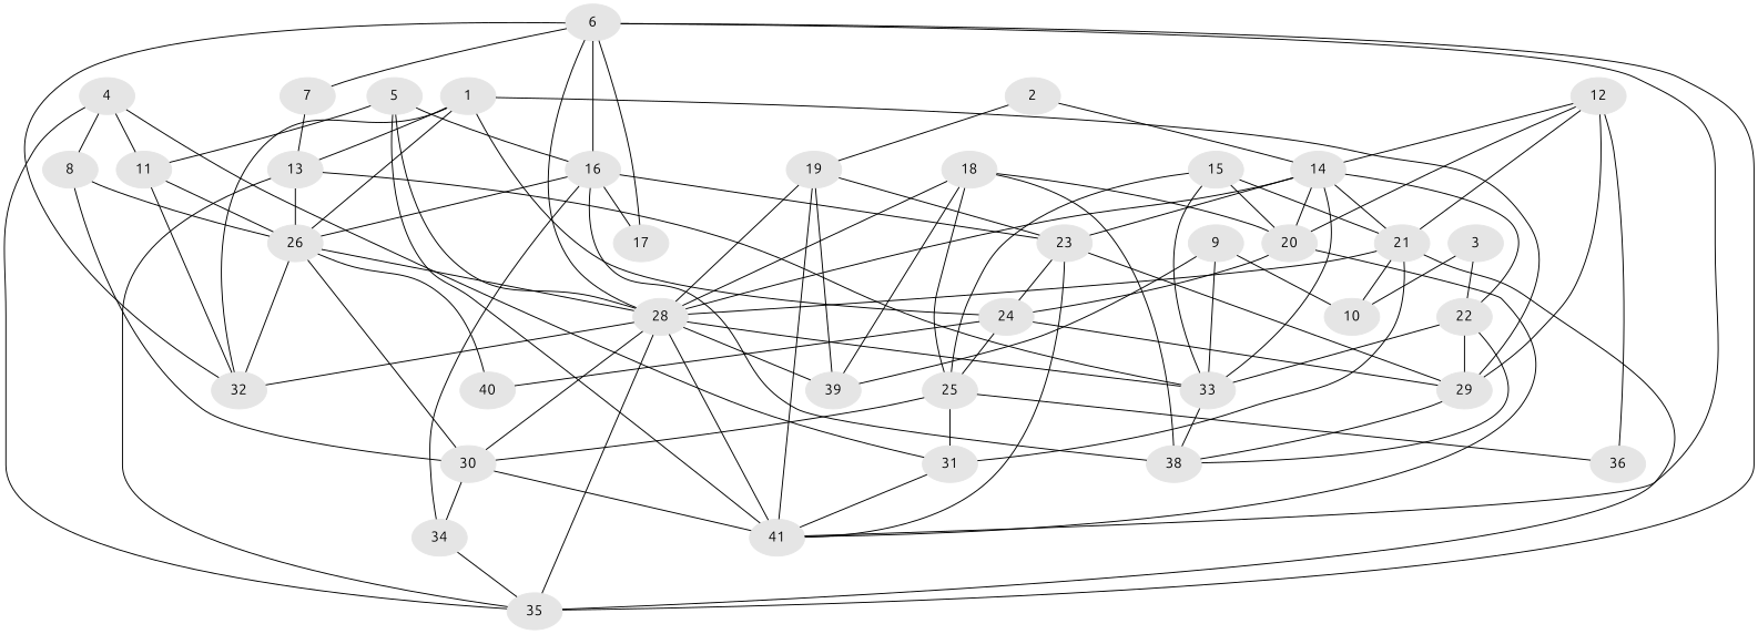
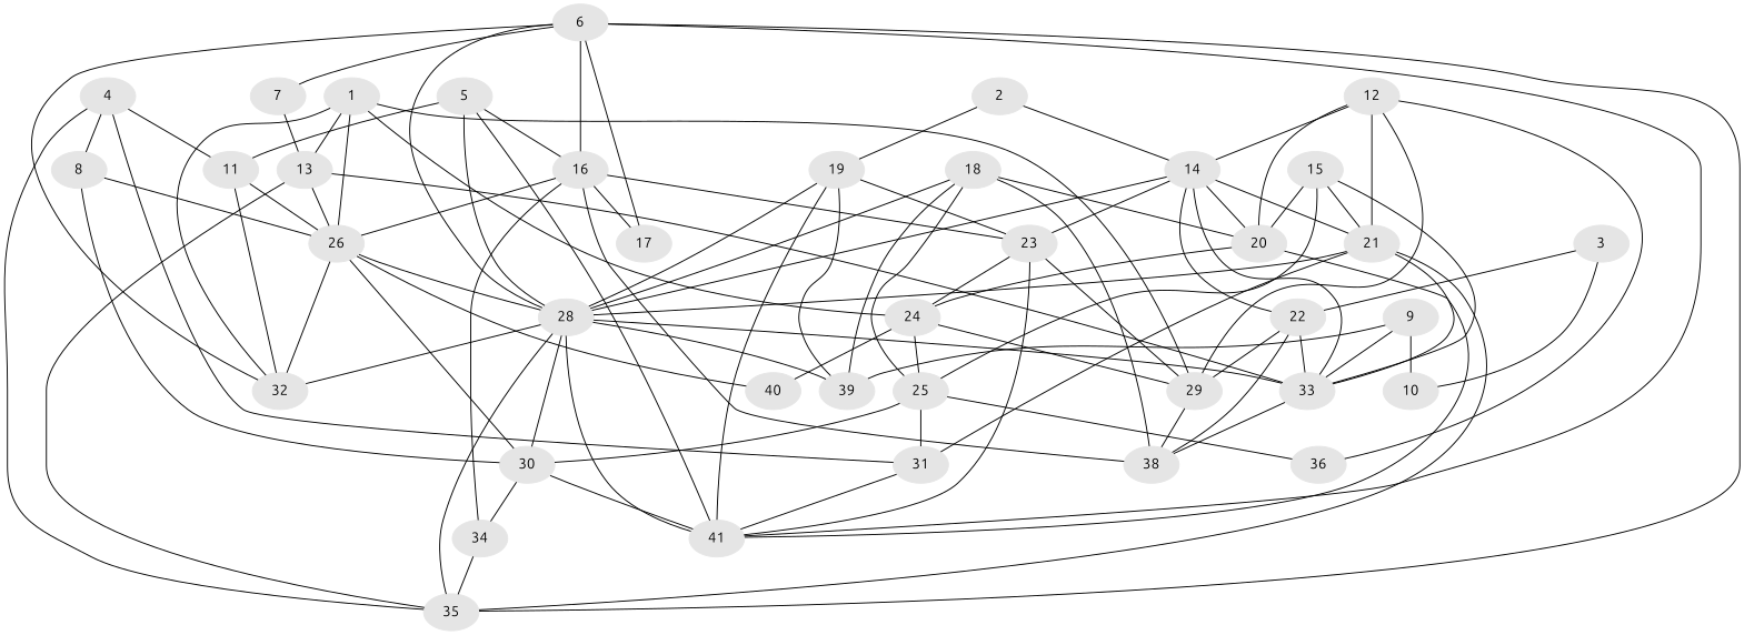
  graph {
    fontname=Ubuntu
    node [color=gray90 fontname=Ubuntu style=filled]
    edge [fontname=Ubuntu weight=1.0]
    1
    13
    24
    26
    29
    32
    35
    33
    25
    40
    28
    30
    38
    2
    14
    19
    22
    20
    21
    23
    41
    39
    3
    10
    4
    8
    11
    31
    5
    16
    17
    34
    6
    7
    9
    12
    36
    15
    18
    1 -- 13
    1 -- 24 [weight=2.0]
    1 -- 26
    1 -- 29
    1 -- 32
    13 -- 26
    13 -- 35
    13 -- 33
    24 -- 29
    24 -- 25
    24 -- 40
    26 -- 32
    26 -- 40
    26 -- 28
    26 -- 30
    29 -- 38
    33 -- 38
    25 -- 30
    25 -- 31 [weight=2.0]
    25 -- 36
    28 -- 32
    28 -- 35
    28 -- 33
    28 -- 30
    28 -- 41 [weight=2.0]
    28 -- 39 [weight=2.0]
    30 -- 41
    30 -- 34
    2 -- 14
    2 -- 19
    14 -- 33
    14 -- 28
    14 -- 22
    14 -- 20
    14 -- 21
    14 -- 23
    19 -- 28 [weight=2.0]
    19 -- 23
    19 -- 41
    19 -- 39
    22 -- 29 [weight=2.0]
    22 -- 33 [weight=2.0]
    22 -- 38
    20 -- 24
    20 -- 41
    21 -- 35
-   21 -- 10
+   21 -- 33
    21 -- 28
    21 -- 31 [weight=2.0]
    23 -- 24
    23 -- 29
    23 -- 41
    3 -- 22
    3 -- 10
    4 -- 35
    4 -- 8
    4 -- 11
    4 -- 31
    8 -- 26
    8 -- 30
    11 -- 26
    11 -- 32
    31 -- 41
    5 -- 28 [weight=2.0]
    5 -- 41
    5 -- 11
    5 -- 16
    16 -- 26
    16 -- 38
    16 -- 23
    16 -- 17
    16 -- 34 [weight=2.0]
    34 -- 35
    6 -- 32
    6 -- 35
    6 -- 28
    6 -- 41
    6 -- 16
    6 -- 17
    6 -- 7
    7 -- 13
    9 -- 33
    9 -- 39
    9 -- 10
    12 -- 29
    12 -- 14
    12 -- 20
    12 -- 21 [weight=2.0]
    12 -- 36
    15 -- 33
    15 -- 25
    15 -- 20
    15 -- 21
    18 -- 25
    18 -- 28 [weight=2.0]
    18 -- 38 [weight=2.0]
    18 -- 20
    18 -- 39
  }
